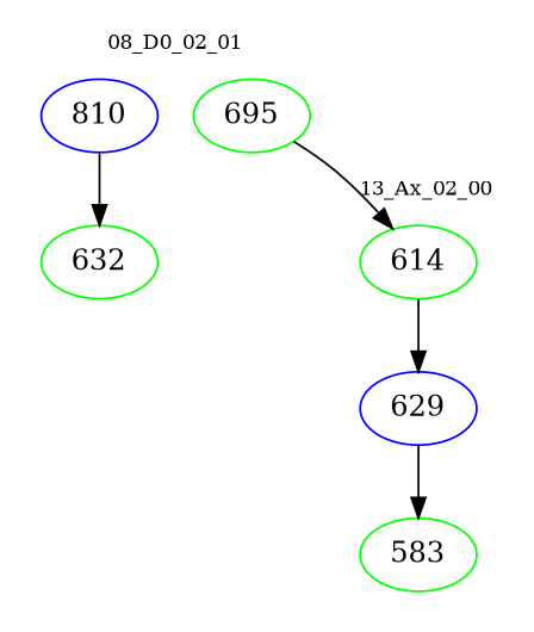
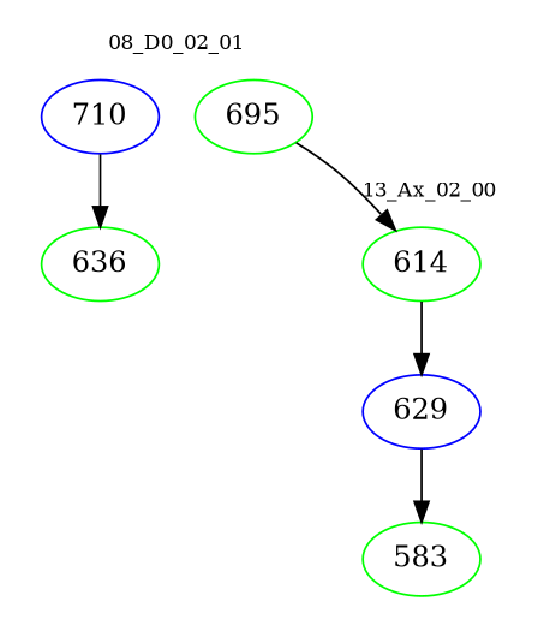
  digraph {
    node [color=green]
    edge [color=black]
    n1 [label=614]
    n2 [color=blue label=629]
    n3 [label=583]
    n4 [label=695]
-   n5 [color=blue label=810]
-   n6 [label=632]
+   n5 [color=blue label=710]
+   n6 [label=636]
    subgraph cluster_1 {
      color=white
      fontsize=10
      label="13_Ax_02_00"
      n1
      n2
      n3
    }
    subgraph cluster_2 {
      color=white
      fontsize=10
      label="08_D0_02_01"
      n4
      n5
      n6
    }
    n1 -> n2
    n2 -> n3
    n4 -> n1
    n5 -> n6
  }
